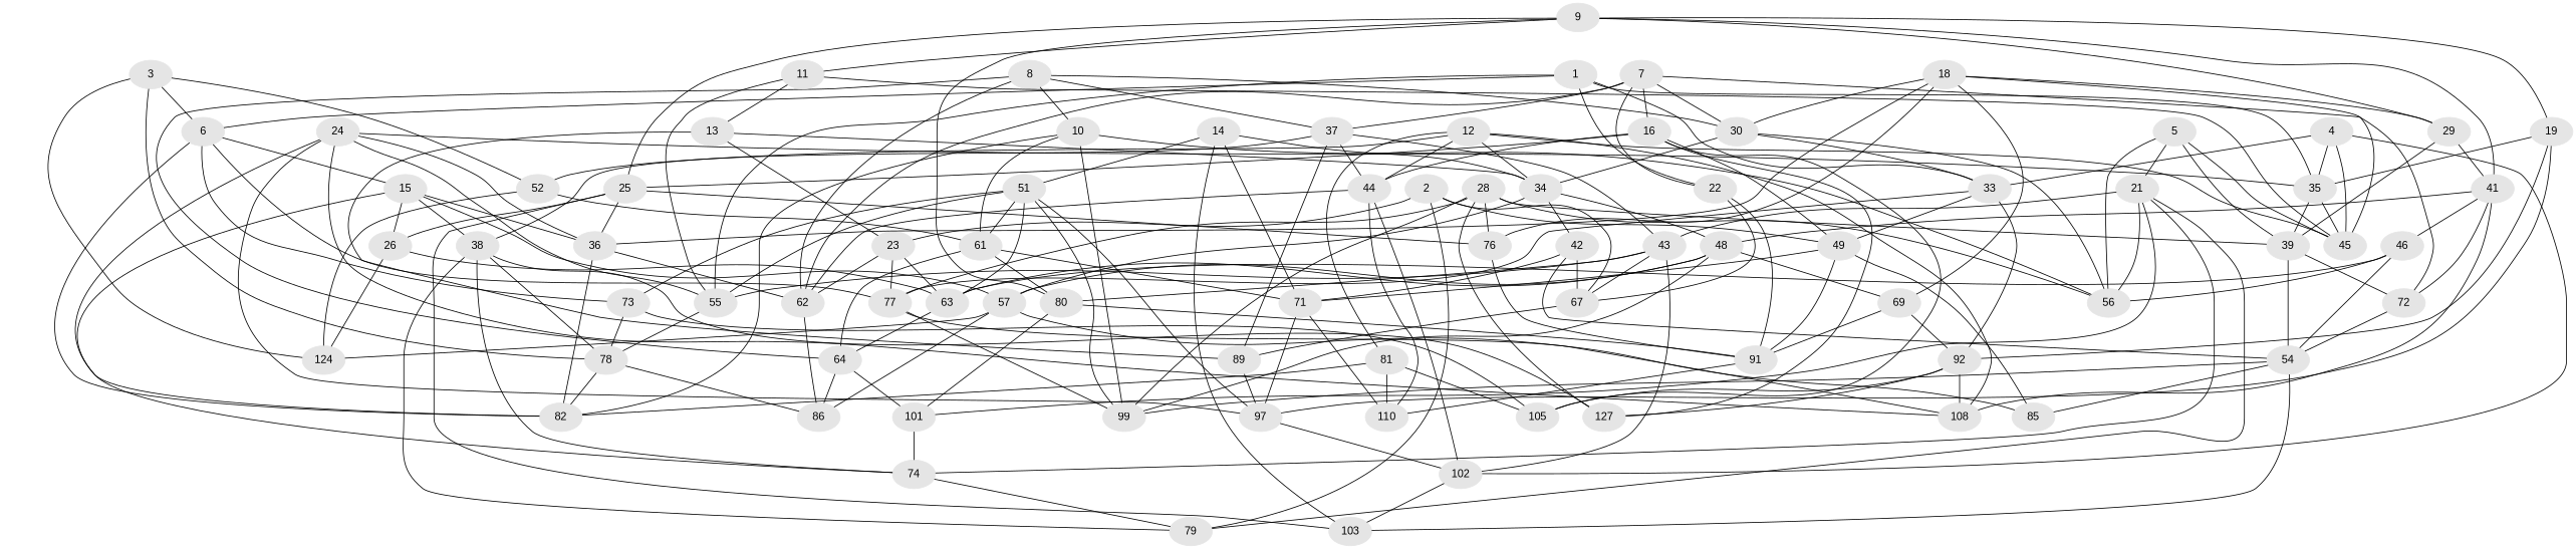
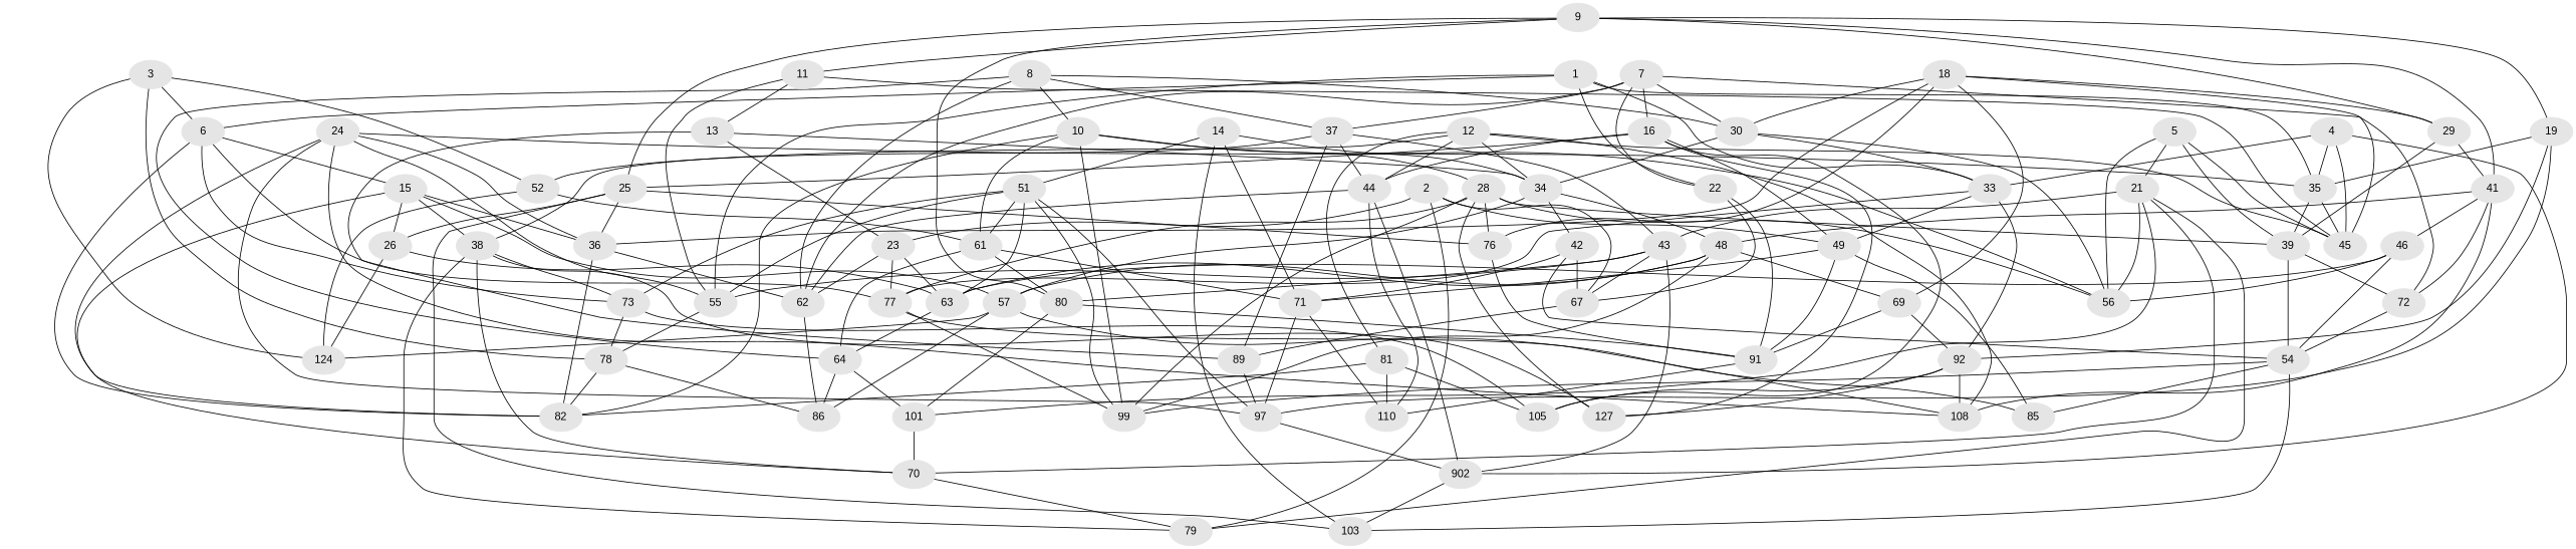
  graph {
    fontname="Liberation Sans"
    node [color=gray90 fontname="Liberation Sans" style=filled]
    edge [fontname="Liberation Sans"]
    1 [super="+53"]
    6 [super="+87"]
    22
    33 [super="+95"]
    35 [super="+115"]
    55 [super="+119"]
    73
    15 [super="+32"]
    77 [super="+93"]
    82 [super="+123"]
    67 [super="+111"]
    91 [super="+109"]
    49 [super="+74"]
    92 [super="+113"]
    45 [super="+96"]
    39 [super="+65"]
    78 [super="+131"]
    105
    23 [super="+75"]
    62 [super="+130"]
    63 [super="+98"]
    2
    79
    71 [super="+84"]
    85
    89
    3
    52
    124
    61 [super="+100"]
    86
    4
-   102 [super="+114"]
+   102 [super="+114" label=902]
    103
    21 [super="+31"]
    56 [super="+106"]
-   70 [label=74]
+   70
    43 [super="+126"]
    101
    5
    72
    54 [super="+104"]
    38 [super="+40"]
    26
    36 [super="+47"]
    57 [super="+120"]
    99 [super="+107"]
    7 [super="+20"]
    16 [super="+118"]
    30 [super="+122"]
    37 [super="+125"]
    25 [super="+60"]
    44 [super="+59"]
    127
    34 [super="+121"]
    8 [super="+116"]
    10 [super="+17"]
    64 [super="+128"]
    28 [super="+50"]
    9 [super="+27"]
    11
    19
    29
    41 [super="+66"]
    80 [super="+94"]
    13
    97 [super="+117"]
    76
    108 [super="+112"]
    48 [super="+83"]
    46
    12 [super="+58"]
    81
    110
    42 [super="+68"]
    14
    51 [super="+90"]
    18 [super="+88"]
    69
    24 [super="+129"]
    1 -- 6
    1 -- 22
    1 -- 33
    1 -- 35
    1 -- 55
    6 -- 73
    6 -- 15
    6 -- 77
    6 -- 82
    22 -- 67
    22 -- 91
    33 -- 77
    33 -- 49
    33 -- 92
    35 -- 45
    35 -- 39
    55 -- 78
    73 -- 78
    73 -- 105
    15 -- 70
    15 -- 38
    15 -- 26
    15 -- 36
    15 -- 57
    77 -- 85
    77 -- 99
    67 -- 89
    91 -- 110
    49 -- 91
    49 -- 71
    49 -- 85
    92 -- 105
    92 -- 127
    92 -- 108
    39 -- 72
    39 -- 54
    78 -- 82
    78 -- 86
    23 -- 77
    23 -- 62
    23 -- 63
    62 -- 86
    63 -- 64
    2 -- 67
    2 -- 49
    2 -- 23
    2 -- 79
    71 -- 97
    71 -- 110
    89 -- 97
    3 -- 6
    3 -- 78
    3 -- 52
    3 -- 124
    52 -- 124
    52 -- 61
    61 -- 71
    61 -- 64
    61 -- 80
    4 -- 33
    4 -- 35
    4 -- 45
    4 -- 102
    102 -- 103
    21 -- 79
    21 -- 56
    21 -- 70
    21 -- 43
    21 -- 101
    70 -- 79
    43 -- 55
    43 -- 67
    43 -- 102
    43 -- 80
    101 -- 70
    5 -- 45
    5 -- 39
    5 -- 21
    5 -- 56
    72 -- 54
    54 -- 85
    54 -- 103
    54 -- 99
-   38 -- 78
+   38 -- 73
    38 -- 79
    38 -- 70
    38 -- 127
    26 -- 63
    26 -- 124
    36 -- 82
    36 -- 62
    57 -- 124
    57 -- 86
    57 -- 108
    7 -- 22
    7 -- 62
    7 -- 72
    7 -- 16
    7 -- 30
    7 -- 37
    16 -- 49
    16 -- 105
    16 -- 25
    16 -- 44
    16 -- 127
    30 -- 33
    30 -- 56
    30 -- 34
    37 -- 89
    37 -- 52
    37 -- 43
    37 -- 44
    25 -- 103
    25 -- 26
    25 -- 36
    25 -- 76
    44 -- 62
    44 -- 102
    44 -- 110
    34 -- 57
    34 -- 48
    34 -- 42
    8 -- 62
    8 -- 30
    8 -- 37
    8 -- 10
    8 -- 64 [weight=2]
    10 -- 82
    10 -- 61
    10 -- 56
    10 -- 99
+   10 -- 28
    64 -- 86
    64 -- 101
    28 -- 77
    28 -- 39
    28 -- 56
    28 -- 99
    28 -- 127
    28 -- 76
    9 -- 25
    9 -- 11
    9 -- 19
    9 -- 29
    9 -- 41
    9 -- 80
    11 -- 55
    11 -- 45
    11 -- 13
    19 -- 35
    19 -- 92
    19 -- 97
    29 -- 39
    29 -- 41
    41 -- 72
    41 -- 108
    41 -- 48
    41 -- 46
    80 -- 91
    80 -- 101
    13 -- 23
    13 -- 89
    13 -- 34
    97 -- 102
    76 -- 91
    48 -- 63
    48 -- 57
    48 -- 99
    48 -- 69
    46 -- 63
    46 -- 56
    46 -- 54
    12 -- 45
    12 -- 38
    12 -- 44
    12 -- 34
    12 -- 108
    12 -- 81
    81 -- 82
    81 -- 105
    81 -- 110
    42 -- 67 [weight=2]
    42 -- 71
    42 -- 54
    14 -- 71
    14 -- 103
    14 -- 34
    14 -- 51
    51 -- 55
    51 -- 73
    51 -- 63
    51 -- 61
    51 -- 99
    51 -- 97
    18 -- 45
    18 -- 36
    18 -- 30
    18 -- 29
    18 -- 76
    18 -- 69
    69 -- 91
    69 -- 92
    24 -- 35
    24 -- 55
    24 -- 82
    24 -- 36
    24 -- 97
    24 -- 108
  }
